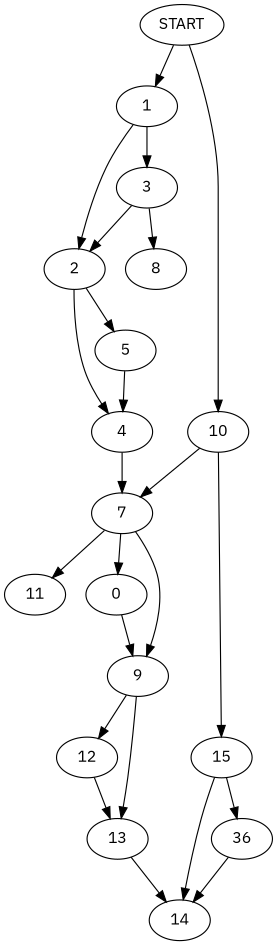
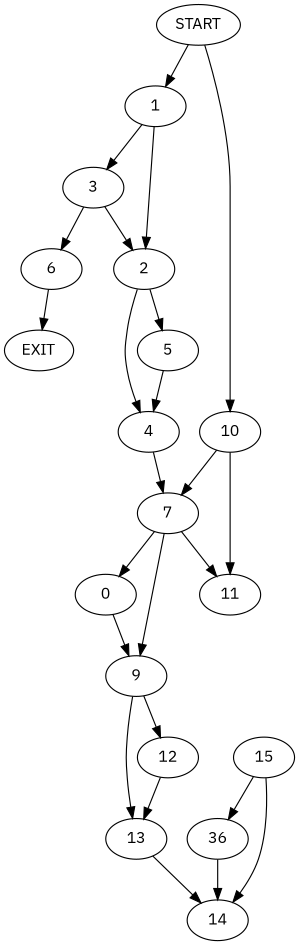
  digraph {
    fontname="IBM Plex Sans"
    node [fontname="IBM Plex Sans"]
    edge [fontname="IBM Plex Sans"]
    n1 [label=START]
    1
    10
    2
    3
-   6 [label=8]
+   n6 [label=EXIT]
+   6
    7
    11
    15
    14
    n12 [label=36]
    4
    5
    n15 [label=0]
    9
    12
    13
    n1 -> 1
    n1 -> 10
    1 -> 2
    1 -> 3
    10 -> 7
-   10 -> 15
+   10 -> 11
    2 -> 4
    2 -> 5
    3 -> 2
    3 -> 6
+   6 -> n6
    7 -> 11
    7 -> n15
    7 -> 9
    15 -> 14
    15 -> n12
    n12 -> 14
    4 -> 7
    5 -> 4
    n15 -> 9
    9 -> 12
    9 -> 13
    12 -> 13
    13 -> 14
  }
